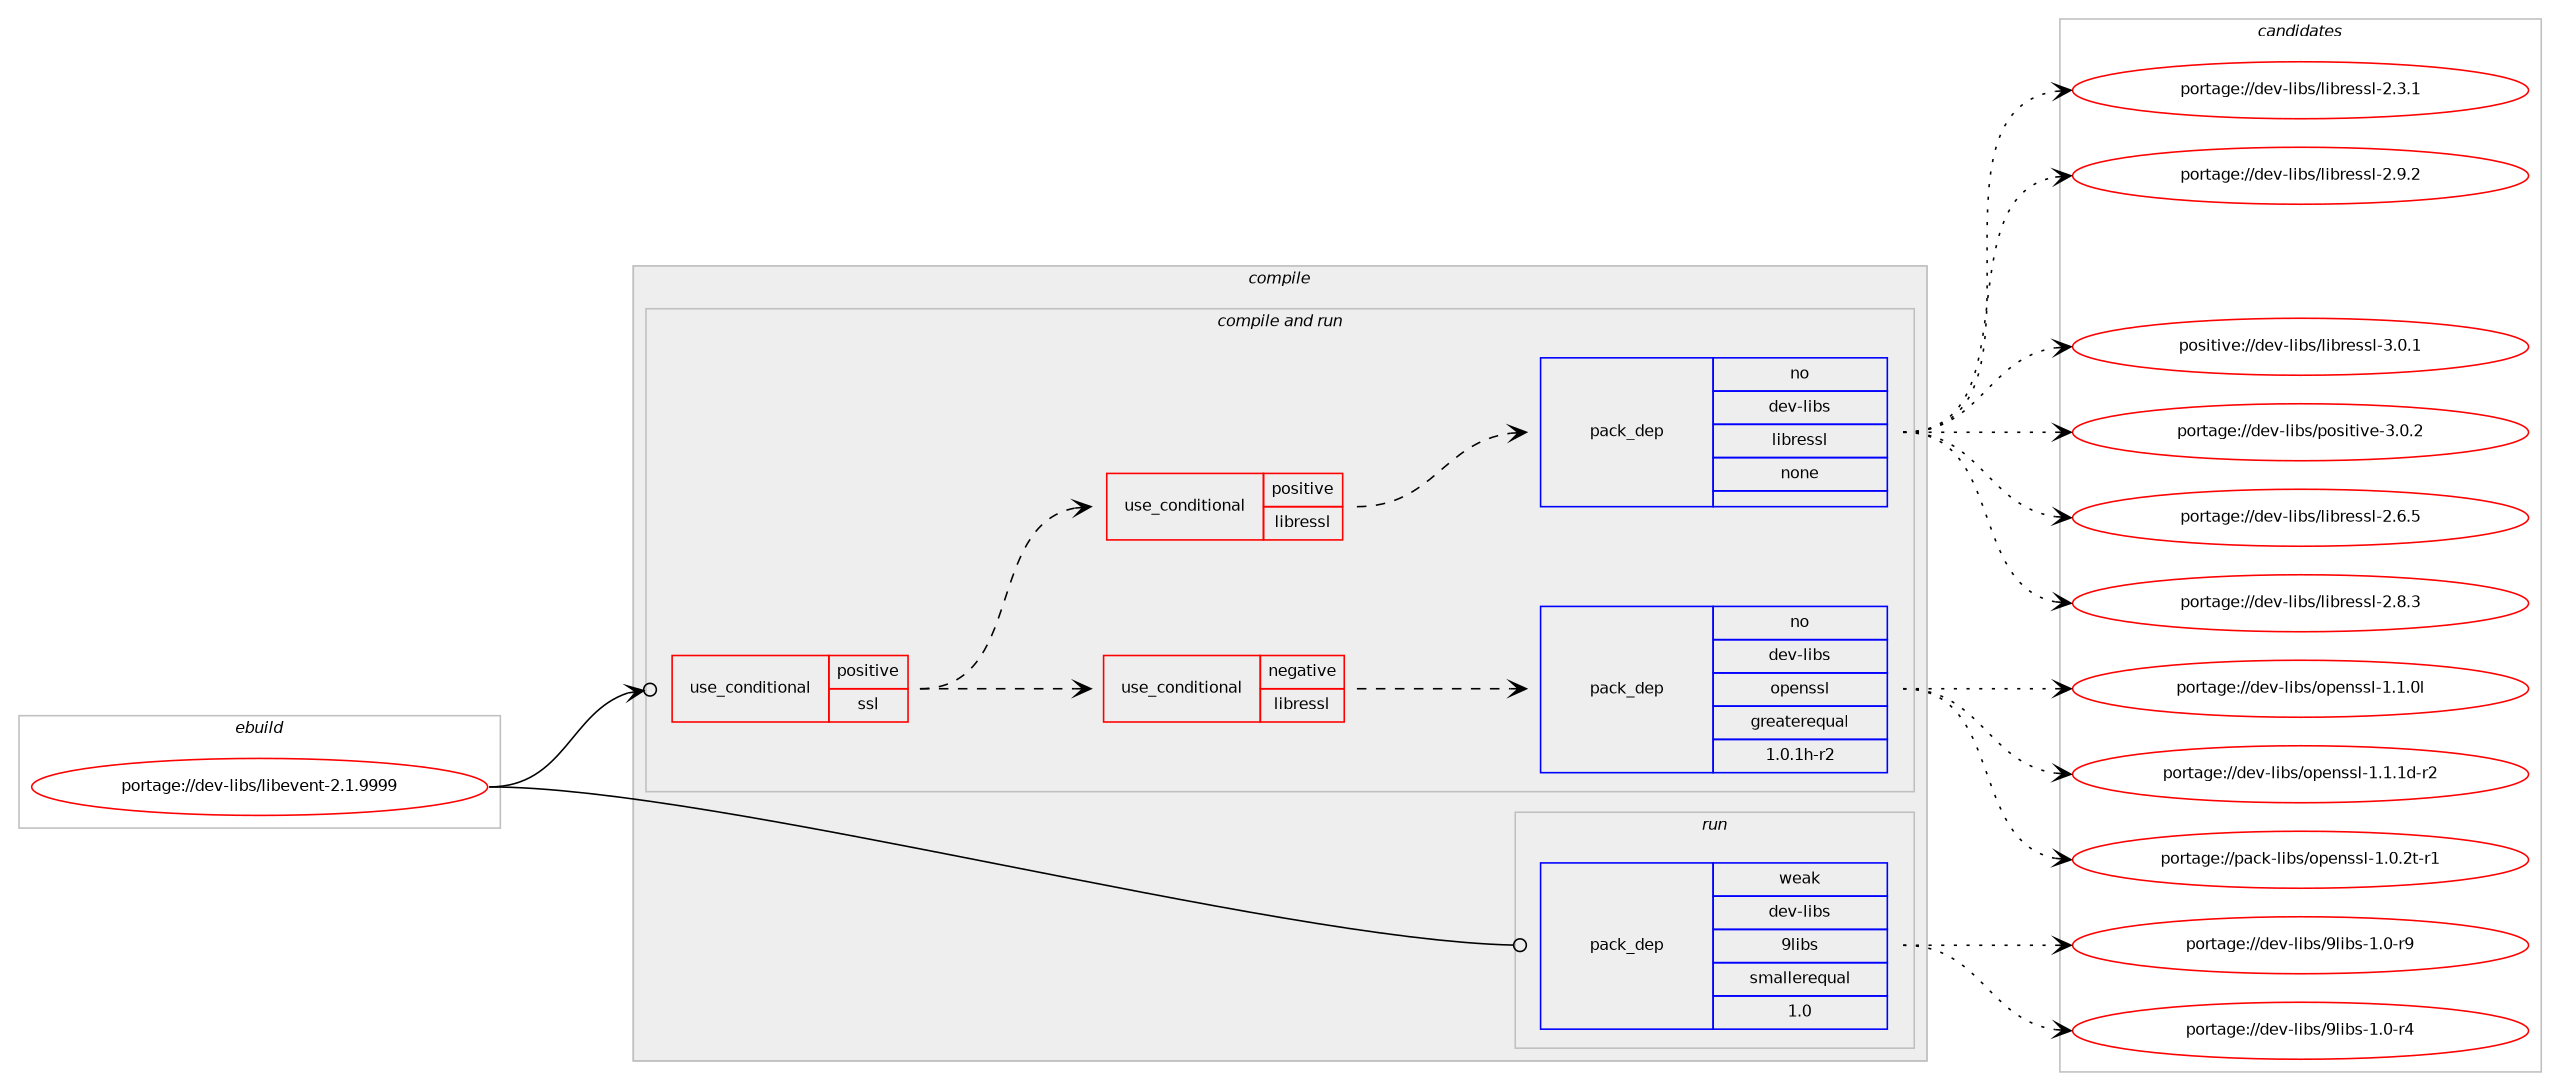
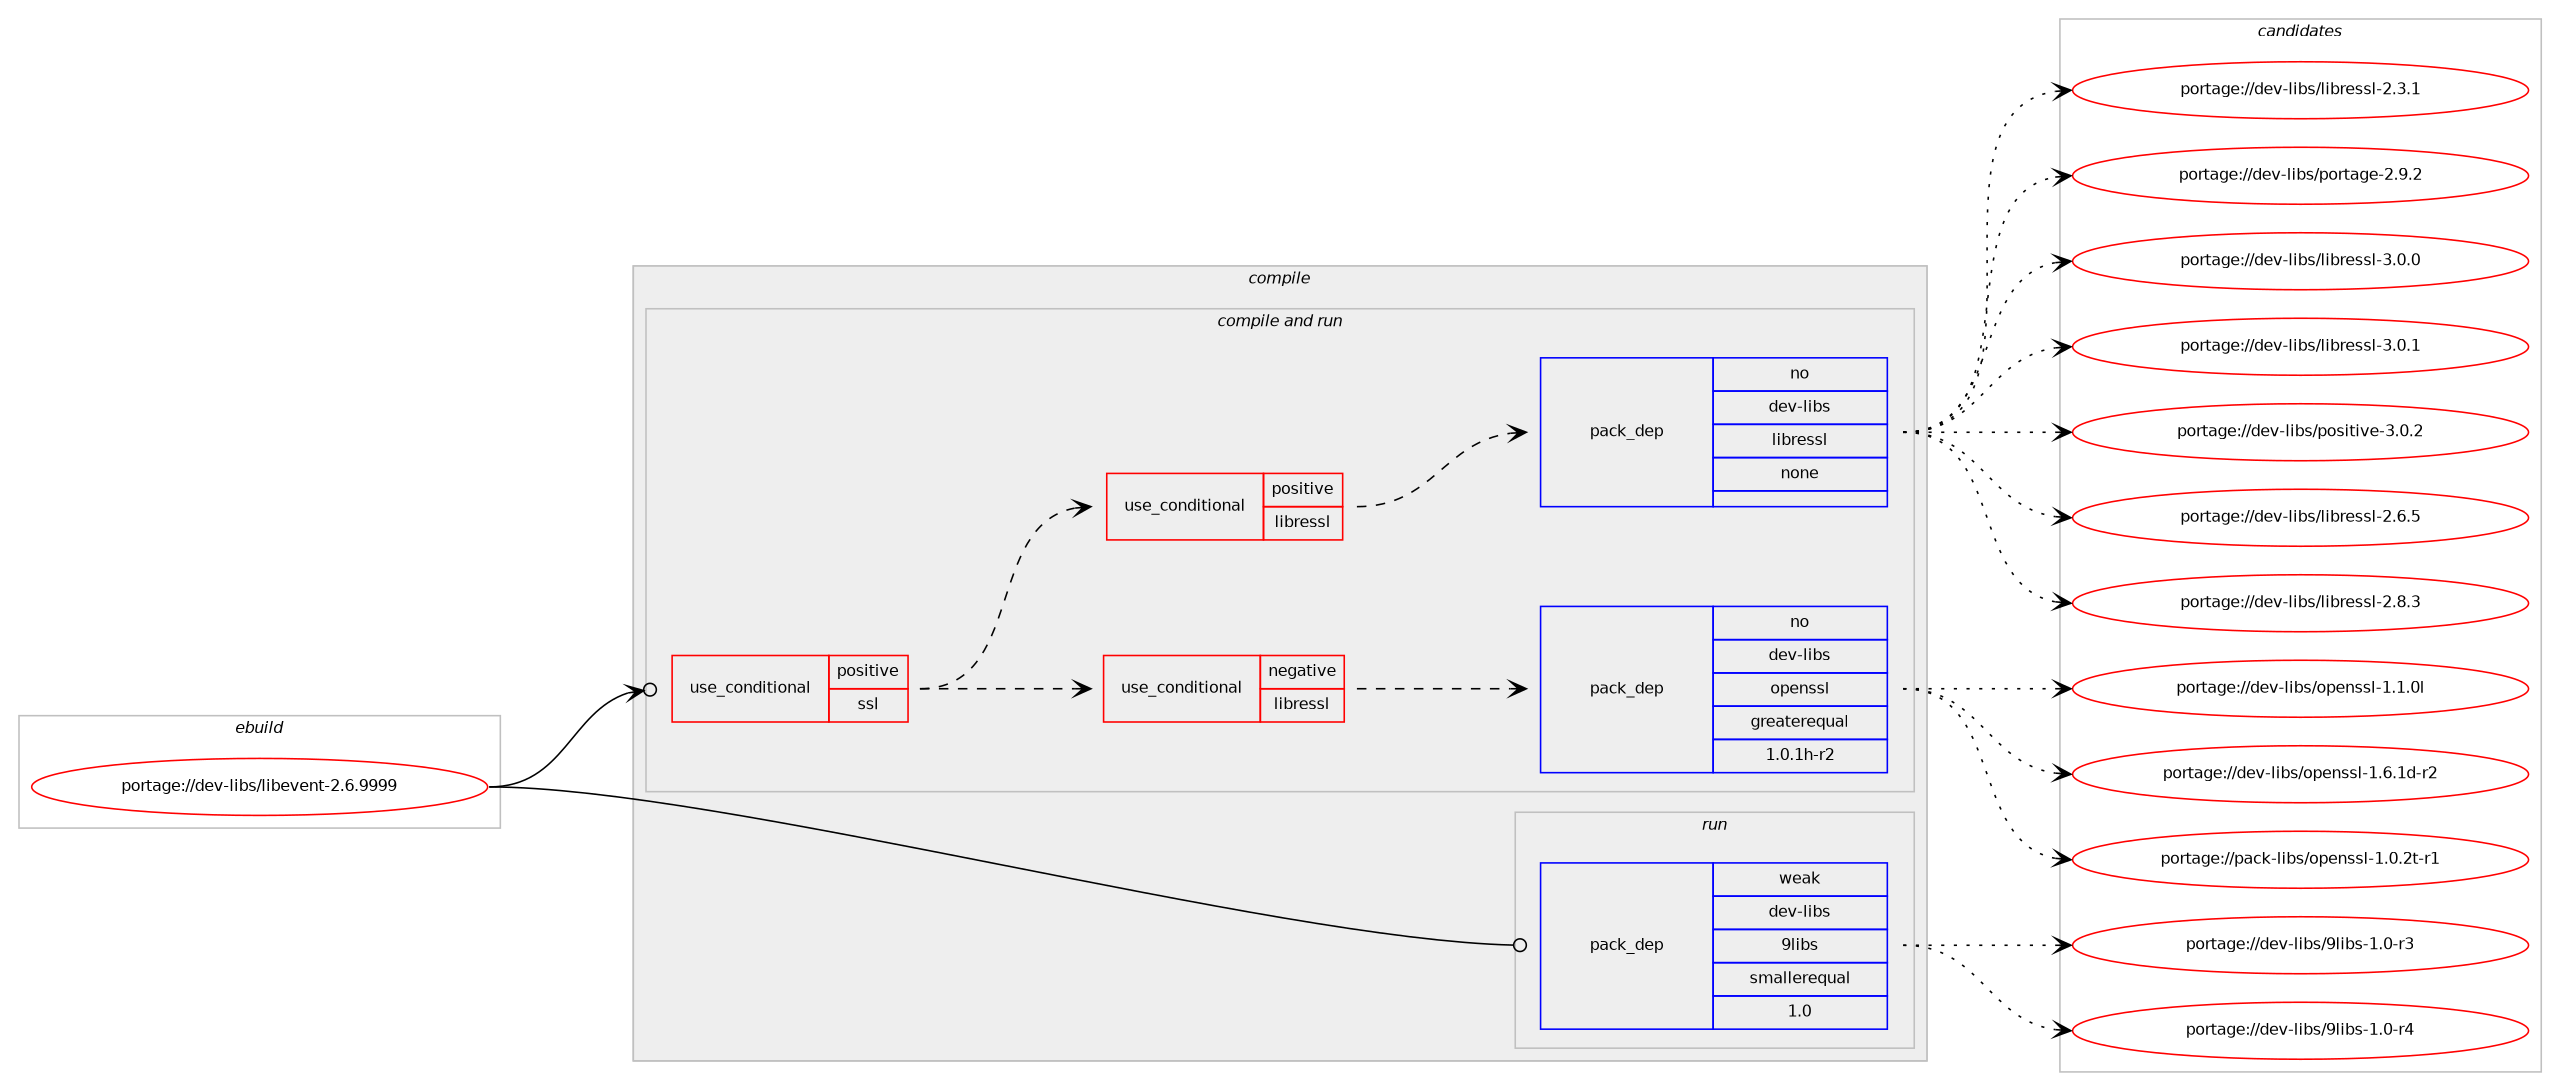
  digraph {
    compound=true
    concentrate=true
    fontname=Helvetica
    fontsize=10
    newrank=true
    rankdir=LR
    ranksep=1.5
    node [color=red fontname=Helvetica fontsize=10]
    edge [arrowhead=vee headport=w style=dotted tailport=e weight=100]
-   n1 [label="portage://dev-libs/libevent-2.1.9999" width=4]
+   n1 [label="portage://dev-libs/libevent-2.6.9999" width=4]
    n2 [color=blue label=<<TABLE BORDER="0" CELLBORDER="1" CELLSPACING="0" CELLPADDING="4" WIDTH="220"><TR><TD ROWSPAN="6" CELLPADDING="30">pack_dep</TD></TR><TR><TD WIDTH="110">no</TD></TR><TR><TD>dev-libs</TD></TR><TR><TD>openssl</TD></TR><TR><TD>greaterequal</TD></TR><TR><TD>1.0.1h-r2</TD></TR></TABLE>> shape=none]
    n3 [label=<<TABLE BORDER="0" CELLBORDER="1" CELLSPACING="0" CELLPADDING="4"><TR><TD ROWSPAN="3" CELLPADDING="10">use_conditional</TD></TR><TR><TD>negative</TD></TR><TR><TD>libressl</TD></TR></TABLE>> shape=none]
    n4 [color=blue label=<<TABLE BORDER="0" CELLBORDER="1" CELLSPACING="0" CELLPADDING="4" WIDTH="220"><TR><TD ROWSPAN="6" CELLPADDING="30">pack_dep</TD></TR><TR><TD WIDTH="110">no</TD></TR><TR><TD>dev-libs</TD></TR><TR><TD>libressl</TD></TR><TR><TD>none</TD></TR><TR><TD></TD></TR></TABLE>> shape=none]
    n5 [label=<<TABLE BORDER="0" CELLBORDER="1" CELLSPACING="0" CELLPADDING="4"><TR><TD ROWSPAN="3" CELLPADDING="10">use_conditional</TD></TR><TR><TD>positive</TD></TR><TR><TD>libressl</TD></TR></TABLE>> shape=none]
    n6 [label=<<TABLE BORDER="0" CELLBORDER="1" CELLSPACING="0" CELLPADDING="4"><TR><TD ROWSPAN="3" CELLPADDING="10">use_conditional</TD></TR><TR><TD>positive</TD></TR><TR><TD>ssl</TD></TR></TABLE>> shape=none]
    n7 [color=blue label=<<TABLE BORDER="0" CELLBORDER="1" CELLSPACING="0" CELLPADDING="4" WIDTH="220"><TR><TD ROWSPAN="6" CELLPADDING="30">pack_dep</TD></TR><TR><TD WIDTH="110">weak</TD></TR><TR><TD>dev-libs</TD></TR><TR><TD>9libs</TD></TR><TR><TD>smallerequal</TD></TR><TR><TD>1.0</TD></TR></TABLE>> shape=none]
    n8 [label="portage://pack-libs/openssl-1.0.2t-r1" width=4]
    n9 [label="portage://dev-libs/openssl-1.1.0l" width=4]
-   n10 [label="portage://dev-libs/openssl-1.1.1d-r2" width=4]
+   n10 [label="portage://dev-libs/openssl-1.6.1d-r2" width=4]
    n11 [label="portage://dev-libs/libressl-2.6.5" width=4]
    n12 [label="portage://dev-libs/libressl-2.8.3" width=4]
    n13 [label="portage://dev-libs/libressl-2.3.1" width=4]
-   n14 [label="portage://dev-libs/libressl-2.9.2" width=4]
-   n16 [label="positive://dev-libs/libressl-3.0.1" width=4]
+   n14 [label="portage://dev-libs/portage-2.9.2" width=4]
+   n15 [label="portage://dev-libs/libressl-3.0.0" width=4]
+   n16 [label="portage://dev-libs/libressl-3.0.1" width=4]
    n17 [label="portage://dev-libs/positive-3.0.2" width=4]
-   n18 [label="portage://dev-libs/9libs-1.0-r9" width=4]
+   n18 [label="portage://dev-libs/9libs-1.0-r3" width=4]
    n19 [label="portage://dev-libs/9libs-1.0-r4" width=4]
    subgraph cluster_1 {
      color=gray
      label=<<i>ebuild</i>>
      rank=same
      n1
    }
    subgraph cluster_2 {
      color=gray
      label=<<i>dependencies</i>>
      subgraph cluster_3 {
        color=gray
        fillcolor="#eeeeee"
        label=<<i>compile</i>>
        style=filled
      }
      subgraph cluster_4 {
        color=gray
        fillcolor="#eeeeee"
        label=<<i>compile and run</i>>
        style=filled
        subgraph sub_5 {
          color=gray
          fillcolor="#eeeeee"
          label=<<i>compile and run</i>>
          style=filled
          n6
          subgraph sub_6 {
            color=gray
            fillcolor="#eeeeee"
            label=<<i>compile and run</i>>
            style=filled
            n3
            subgraph sub_7 {
              color=gray
              fillcolor="#eeeeee"
              label=<<i>compile and run</i>>
              style=filled
              n2
            }
          }
          subgraph sub_8 {
            color=gray
            fillcolor="#eeeeee"
            label=<<i>compile and run</i>>
            style=filled
            n5
            subgraph sub_9 {
              color=gray
              fillcolor="#eeeeee"
              label=<<i>compile and run</i>>
              style=filled
              n4
            }
          }
        }
      }
      subgraph cluster_10 {
        color=gray
        fillcolor="#eeeeee"
        label=<<i>run</i>>
        style=filled
        subgraph sub_11 {
          color=gray
          fillcolor="#eeeeee"
          label=<<i>run</i>>
          style=filled
          n7
        }
      }
    }
    subgraph cluster_12 {
      color=gray
      label=<<i>candidates</i>>
      rank=same
      subgraph sub_13 {
        color=black
        label=<<i>candidates</i>>
        nodesep=1
        rank=same
        n8
        n9
        n10
      }
      subgraph sub_14 {
        color=black
        label=<<i>candidates</i>>
        nodesep=1
        rank=same
        n11
        n12
        n13
        n14
+       n15
        n16
        n17
      }
      subgraph sub_15 {
        color=black
        label=<<i>candidates</i>>
        nodesep=1
        rank=same
        n18
        n19
      }
    }
    n1 -> n6 [arrowhead=odotvee style=solid weight=20]
    n1 -> n7 [arrowhead=odot style=solid weight=20]
    n2 -> n8
    n2 -> n9
    n2 -> n10
    n3 -> n2 [style=dashed weight=20]
    n4 -> n11
    n4 -> n12
    n4 -> n13
    n4 -> n14
+   n4 -> n15
    n4 -> n16
    n4 -> n17
    n5 -> n4 [style=dashed weight=20]
    n6 -> n3 [style=dashed weight=20]
    n6 -> n5 [style=dashed weight=20]
    n7 -> n18
    n7 -> n19
  }
